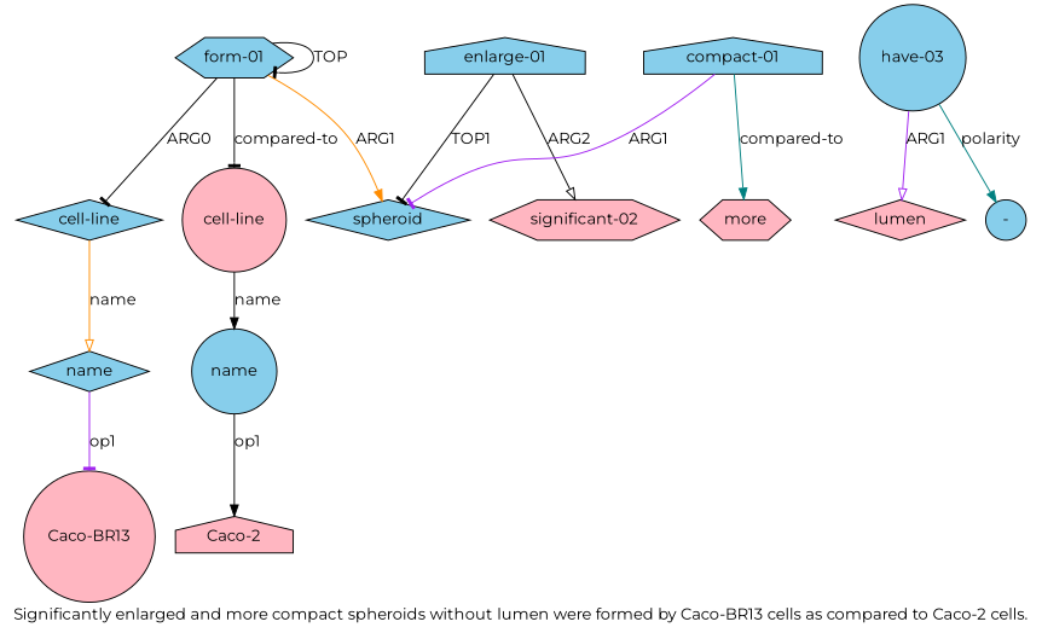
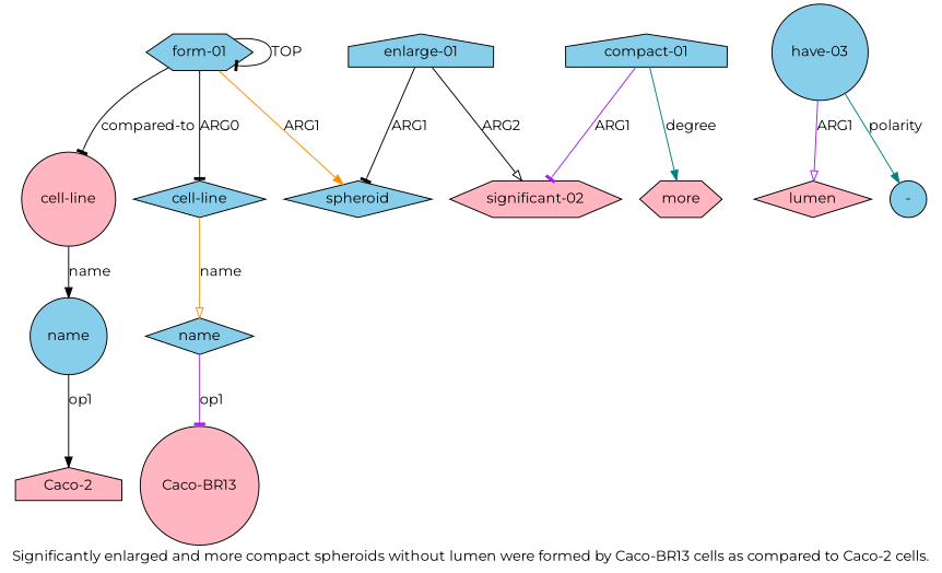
  digraph {
    fontname=Montserrat
    label="Significantly enlarged and more compact spheroids without lumen were formed by Caco-BR13 cells as compared to Caco-2 cells."
    node [color=black fillcolor=skyblue fontname=Montserrat gold_ind=-1 gold_label=name shape=circle style=filled test_ind=-1 test_label=name]
    edge [arrowhead=tee color=black fontname=Montserrat gold_label=ARG1 test_label=ARG1]
    n1 [gold_ind=11 label=name test_ind=11]
    n2 [fillcolor=lightpink gold_label="Caco-2" label="Caco-2" shape=house test_label="Caco-2"]
    n3 [fillcolor=lightpink gold_ind=10 gold_label="cell-line" label="cell-line" test_ind=10 test_label="cell-line"]
    n4 [gold_ind=1 gold_label="cell-line" label="cell-line" shape=diamond test_ind=1 test_label="cell-line"]
    n5 [gold_ind=2 label=name shape=diamond test_ind=2]
    n6 [fillcolor=lightpink gold_label="Caco-BR13" label="Caco-BR13" test_label="Caco-BR13"]
    n7 [gold_ind=0 gold_label="form-01" label="form-01" shape=hexagon test_ind=0 test_label="form-01"]
    n8 [gold_ind=3 gold_label=spheroid label=spheroid shape=diamond test_ind=3 test_label=spheroid]
    n9 [fillcolor=lightpink gold_ind=5 gold_label="significant-02" label="significant-02" shape=hexagon test_ind=5 test_label="significant-02"]
    n10 [gold_ind=4 gold_label="enlarge-01" label="enlarge-01" shape=house test_ind=4 test_label="enlarge-01"]
    n11 [fillcolor=lightpink gold_ind=7 gold_label=more label=more shape=hexagon test_ind=7 test_label=more]
    n12 [gold_ind=6 gold_label="compact-01" label="compact-01" shape=house test_ind=6 test_label="compact-01"]
    n13 [fillcolor=lightpink gold_ind=9 gold_label=lumen label=lumen shape=diamond test_ind=9 test_label=lumen]
    n14 [gold_ind=8 gold_label="have-03" label="have-03" test_ind=8 test_label="have-03"]
    n15 [gold_label="-" label="-" test_label="-"]
    n1 -> n2 [arrowhead=normal gold_label=op1 label=op1 test_label=op1]
    n3 -> n1 [arrowhead=normal gold_label=name label=name test_label=name]
    n4 -> n5 [arrowhead=onormal color=darkorange gold_label=name label=name test_label=name]
    n5 -> n6 [color=purple gold_label=op1 label=op1 test_label=op1]
    n7 -> n3 [gold_label="compared-to" label="compared-to" test_label="compared-to"]
    n7 -> n4 [gold_label=ARG0 label=ARG0 test_label=ARG0]
    n7 -> n7 [gold_label=TOP label=TOP test_label=TOP]
    n7 -> n8 [arrowhead=normal color=darkorange label=ARG1]
-   n10 -> n8 [label=TOP1]
+   n10 -> n8 [label=ARG1]
    n10 -> n9 [arrowhead=onormal gold_label=ARG2 label=ARG2 test_label=ARG2]
-   n12 -> n8 [color=purple label=ARG1]
-   n12 -> n11 [arrowhead=normal color=teal gold_label=degree label="compared-to" test_label=degree]
+   n12 -> n9 [color=purple label=ARG1]
+   n12 -> n11 [arrowhead=normal color=teal gold_label=degree label=degree test_label=degree]
    n14 -> n13 [arrowhead=onormal color=purple label=ARG1]
    n14 -> n15 [arrowhead=normal color=teal gold_label=polarity label=polarity test_label=polarity]
  }
